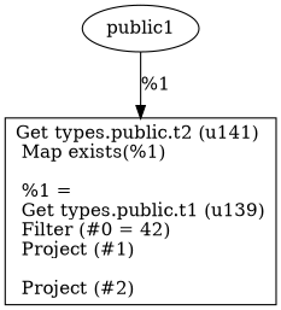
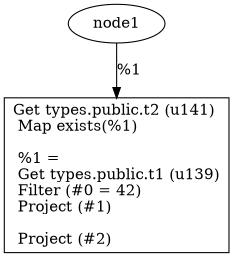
  digraph {
    n1 [label=" Get types.public.t2 (u141)\l Map exists(%1)\l \l  %1 =\l   Get types.public.t1 (u139)\l   Filter (#0 = 42)\l   Project (#1)\l \l Project (#2)\l" shape=record]
-   node1 [label=public1]
+   node1
    node1 -> n1 [label="%1\l"]
  }
